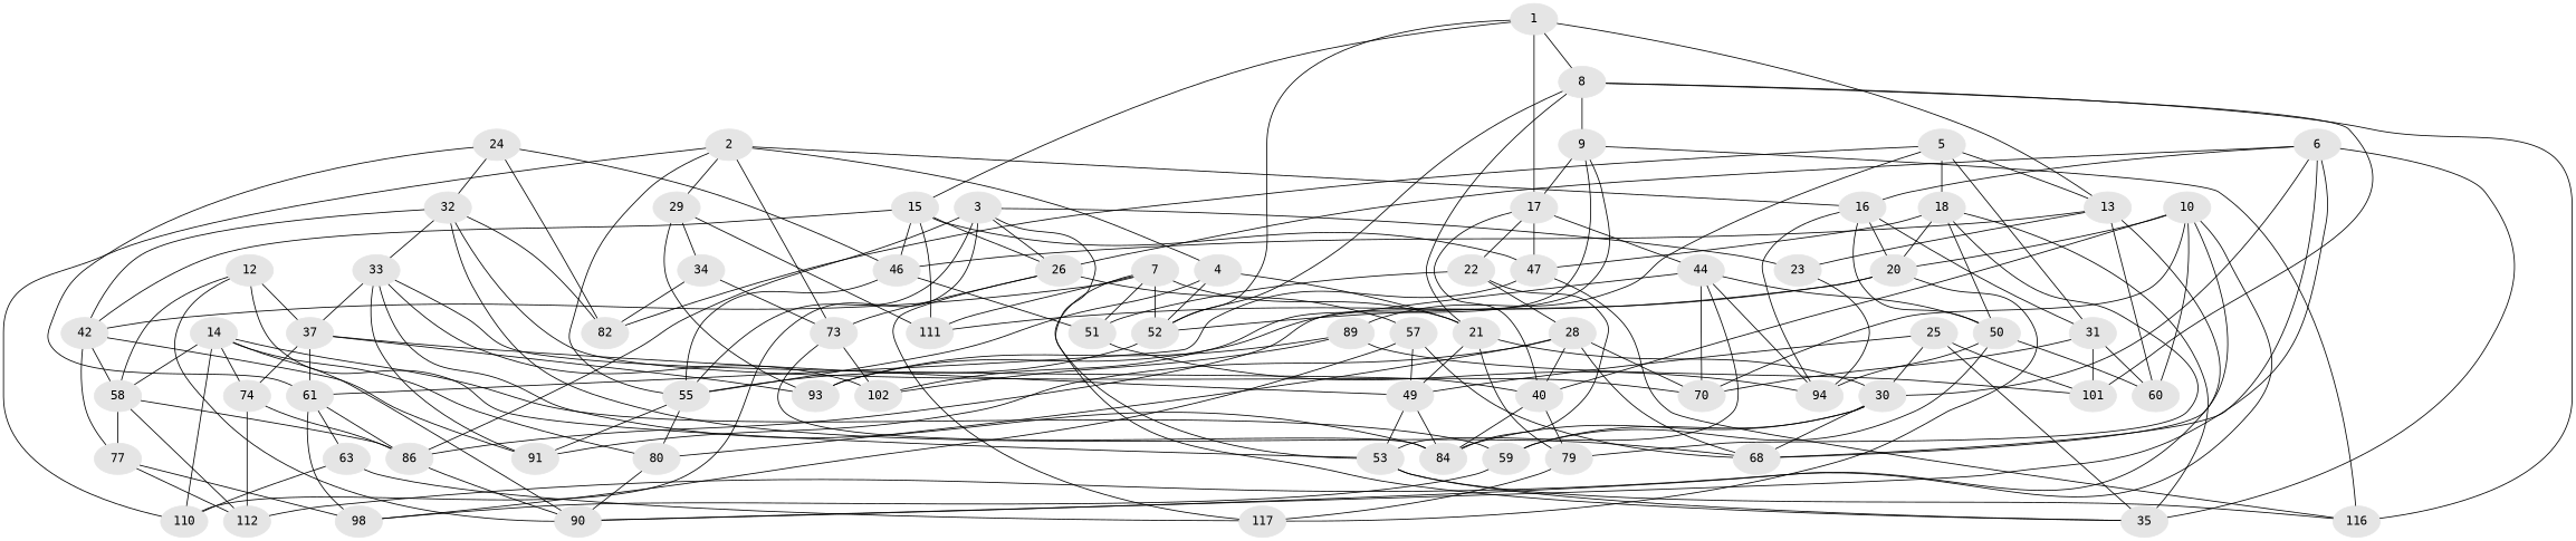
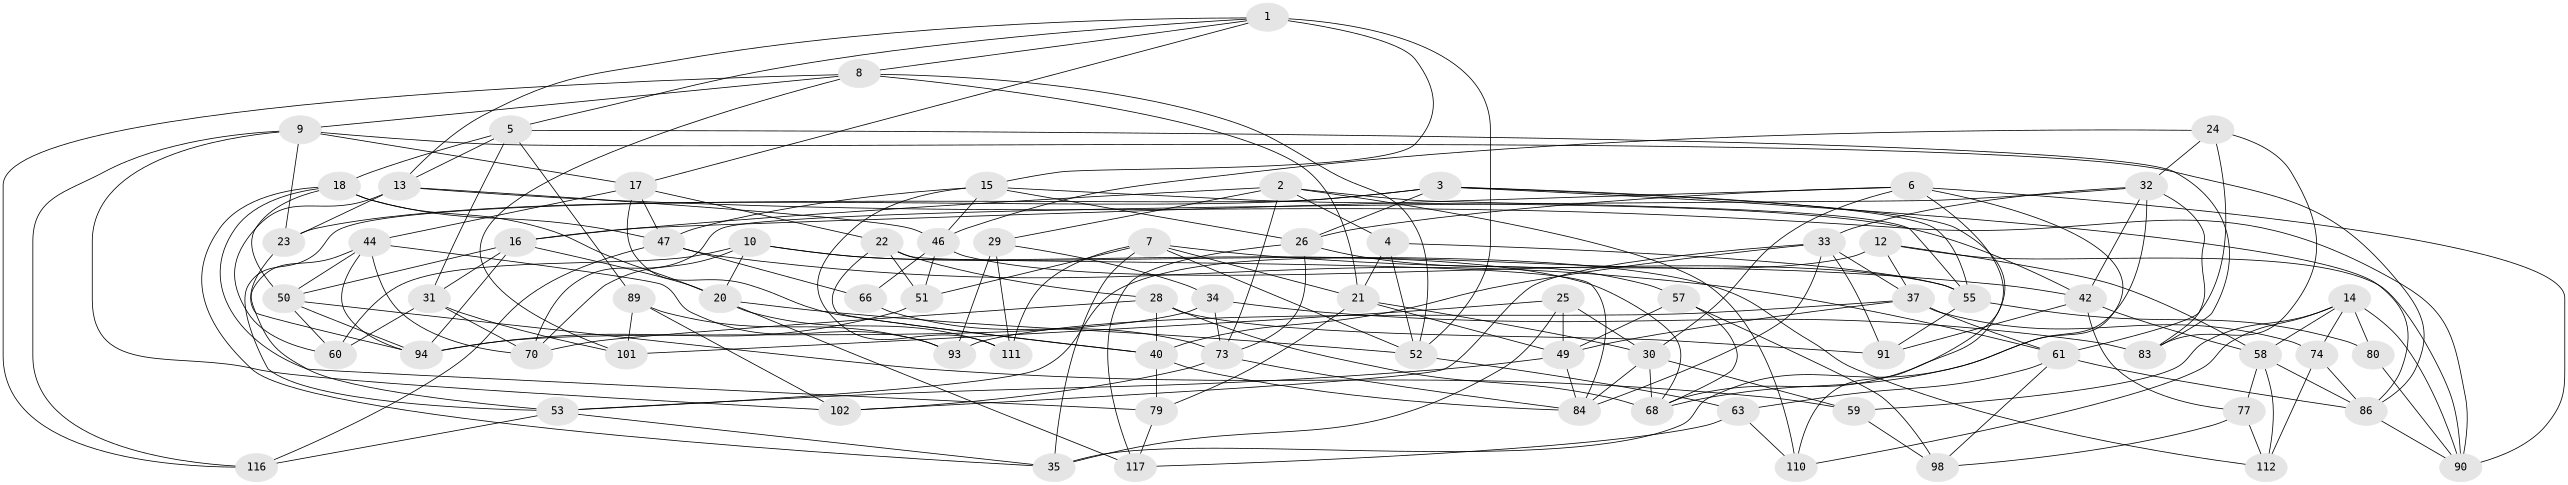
  graph {
    fontname="DejaVu Sans Mono"
    node [color=gray90 fontname="DejaVu Sans Mono" style=filled]
    edge [fontname="DejaVu Sans Mono"]
    1 [super="+71"]
    5 [super="+82"]
    8 [super="+119"]
    13 [super="+36"]
    15 [super="+54"]
    17 [super="+78"]
    52 [super="+85"]
    18 [super="+65"]
    31 [super="+106"]
-   83 [label=82]
+   83
    89
    21 [super="+57"]
    9 [super="+11"]
    101
    116
    23
    90 [super="+96"]
    60
    46 [super="+118"]
    26 [super="+75"]
    42 [super="+67"]
    111
    47 [super="+87"]
    40 [super="+69"]
    22
    44 [super="+72"]
    63
    2 [super="+104"]
    4
    16 [super="+45"]
    29 [super="+92"]
    55 [super="+103"]
    73 [super="+113"]
    110
    20 [super="+115"]
    50 [super="+99"]
    94 [super="+105"]
    34
    93 [super="+109"]
    80
    91
    102
    84 [super="+114"]
    3 [super="+97"]
    53 [super="+62"]
    86 [super="+95"]
    117
    n48 [label=57]
    35
    30 [super="+48"]
    79
    49 [super="+64"]
    70 [super="+100"]
    6 [super="+38"]
    68 [super="+108"]
    59
    7 [super="+19"]
    51
    58 [super="+88"]
    77
    10 [super="+56"]
    112
    37 [super="+41"]
    74
    61 [super="+76"]
    12
+   66
    14 [super="+81"]
    98
    28 [super="+43"]
    32 [super="+107"]
    33 [super="+39"]
    24
    25
+   1 -- 5
    1 -- 8
    1 -- 13
    1 -- 15
    1 -- 17
    1 -- 52
    5 -- 13
    5 -- 18
    5 -- 31
    5 -- 83
    5 -- 89
    8 -- 52
    8 -- 21
    8 -- 9
    8 -- 101
    8 -- 116
    13 -- 23
    13 -- 90
    13 -- 60
    13 -- 46
    15 -- 46
    15 -- 26
    15 -- 42
    15 -- 111
    15 -- 47
    17 -- 47
    17 -- 40
    17 -- 22
    17 -- 44
-   52 -- 55
+   52 -- 63
    18 -- 47
    18 -- 20
    18 -- 50
    18 -- 35
    18 -- 79
    31 -- 101
    31 -- 60
    31 -- 70 [weight=2]
    89 -- 101
    89 -- 93
    89 -- 102
    21 -- 30
    21 -- 79
    21 -- 49
    9 -- 17
    9 -- 116
+   9 -- 23
    9 -- 102
    9 -- 86
    23 -- 94
    46 -- 55
    46 -- 51
+   46 -- 66
    26 -- 73
    26 -- 117
    26 -- n48
    42 -- 91
    42 -- 58
    42 -- 77
    47 -- 116
    47 -- 61
+   47 -- 66
    40 -- 84
    40 -- 79
    22 -- 84
    22 -- 51
    22 -- 28
    44 -- 50
    44 -- 94
    44 -- 93
    44 -- 53
    44 -- 70
    63 -- 110
    63 -- 117
    2 -- 4
    2 -- 16
    2 -- 29
    2 -- 55
    2 -- 73
    2 -- 110
    4 -- 52
    4 -- 21
    4 -- 55
    16 -- 31
    16 -- 20
    16 -- 50
    16 -- 94
    29 -- 111
    29 -- 34
    29 -- 93 [weight=3]
    55 -- 80
    55 -- 91
    73 -- 102
    73 -- 84
    20 -- 52
    20 -- 111
    20 -- 117
    50 -- 60
    50 -- 94
    50 -- 59
    34 -- 83
    34 -- 73
+   34 -- 94
    80 -- 90
    3 -- 23
    3 -- 26
    3 -- 55
    3 -- 110
    3 -- 53
    3 -- 86
    53 -- 116
    53 -- 35
    86 -- 90
    n48 -- 49
    n48 -- 68
    n48 -- 98
    30 -- 84
    30 -- 68
    30 -- 59
    79 -- 117
    49 -- 84
    49 -- 53
    6 -- 90
    6 -- 26
    6 -- 16
    6 -- 35
    6 -- 30
    6 -- 68
    59 -- 98
    7 -- 52
    7 -- 21
    7 -- 42
    7 -- 111
    7 -- 35
    7 -- 51
    51 -- 94
    58 -- 86
    58 -- 77
    58 -- 112
    77 -- 112
    77 -- 98
    10 -- 60
-   10 -- 40
+   22 -- 40
    10 -- 20
    10 -- 70
    10 -- 68
    10 -- 112
    37 -- 93
    37 -- 49
    37 -- 74
    37 -- 61
    74 -- 86
    74 -- 112
    61 -- 63
    61 -- 86
    61 -- 98
    12 -- 90
    12 -- 53
    12 -- 58
    12 -- 37
+   66 -- 73
    14 -- 90
    14 -- 110
    14 -- 80
    14 -- 59
    14 -- 58
    14 -- 74
    28 -- 40
-   28 -- 80
    28 -- 91
    28 -- 70
    28 -- 68
    32 -- 83
    32 -- 42
    32 -- 70
    32 -- 68
    32 -- 33
    33 -- 40
    33 -- 91
    33 -- 102
    33 -- 84
    33 -- 37
    24 -- 83
    24 -- 46
    24 -- 61
    24 -- 32
    25 -- 101
    25 -- 35
    25 -- 30
    25 -- 49
  }
